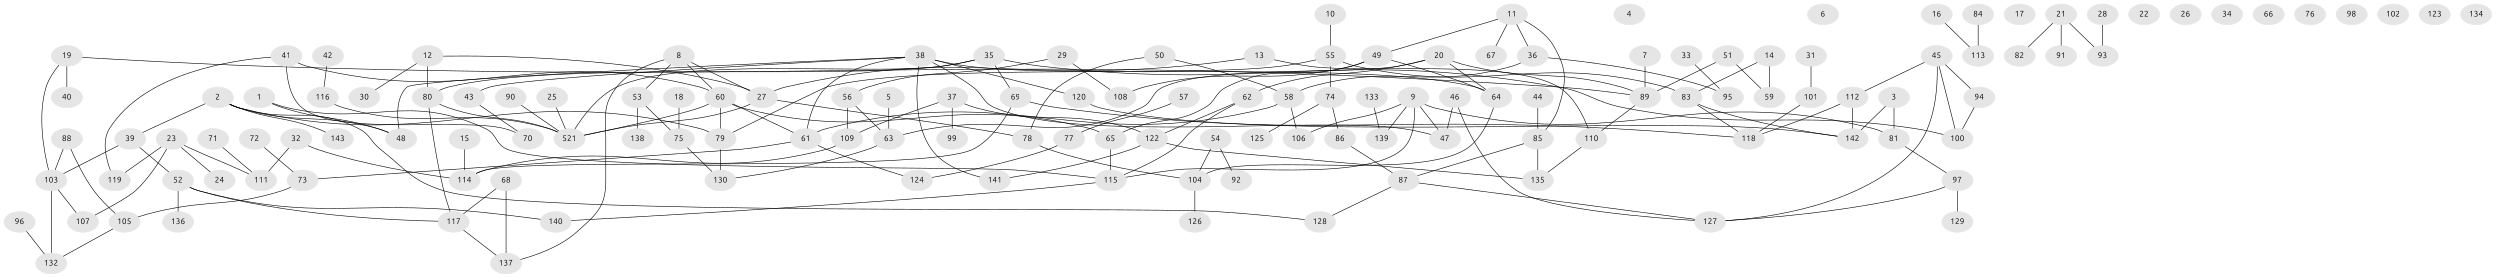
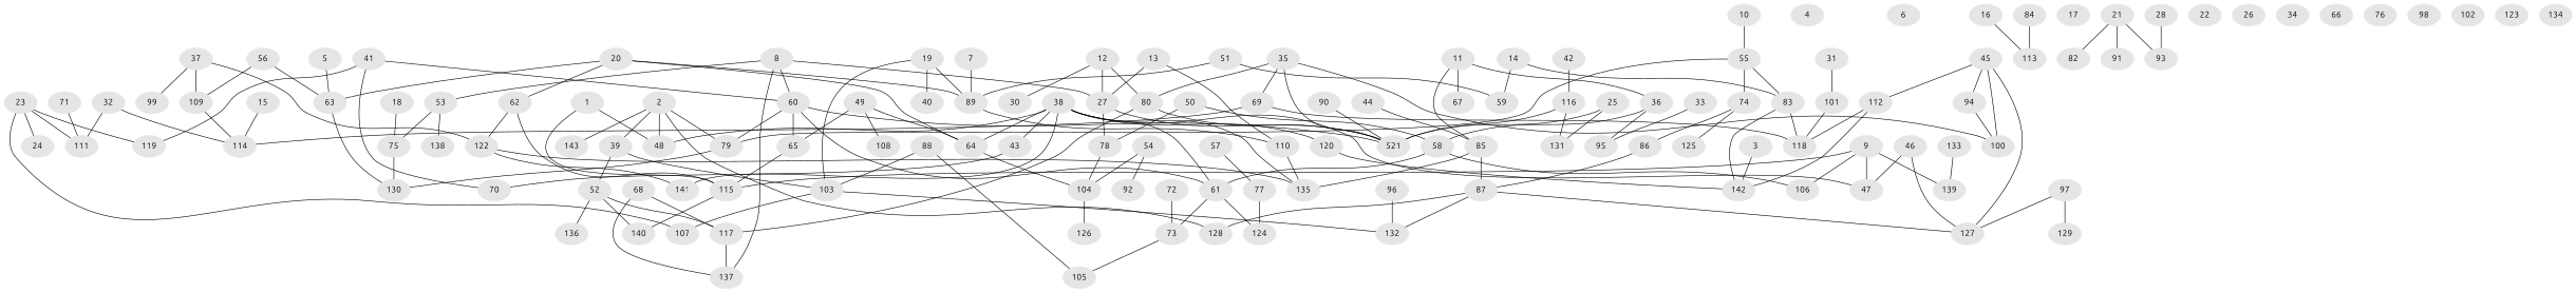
  graph {
    fontname=Ubuntu
    node [color=gray90 fontname=Ubuntu style=filled]
    edge [fontname=Ubuntu]
    1
    48
    115
    140
    2
    39
    79
    128
    143
    103
    52
    130
    3
-   81
    142
    97
    4
    5
    63
    6
    7
    89
    110
    8
    27
    53
    60
    137
    n29 [label=521]
    78
    75
    138
    61
    65
    9
    47
    106
    139
    10
    55
    83
    74
    11
    36
    49
    67
    85
    95
    58
    64
    108
    135
    87
    12
    30
    80
    117
    13
    14
    59
    118
    15
    114
    16
    113
    17
    18
    19
    40
    107
    132
    20
    62
    122
    104
    21
    82
    91
    93
    22
    23
    24
    111
    119
    25
+   131
    26
    28
-   29
    56
    109
    31
    101
    32
    33
    34
    35
    69
    100
    37
    99
    141
    38
    43
    120
    70
    73
    124
    136
    126
    41
    42
    116
    44
    45
    94
    112
    127
    46
    50
    51
    54
    92
    86
    125
    57
    77
    105
    66
    68
    71
    72
    76
    129
    84
    88
    90
    96
    98
    102
    123
    133
    134
    1 -- 48
    1 -- 115
    115 -- 140
    2 -- 48
    2 -- 39
    2 -- 79
    2 -- 128
    2 -- 143
    39 -- 103
    39 -- 52
    79 -- 130
    103 -- 107
    103 -- 132
    52 -- 140
    52 -- 117
    52 -- 136
-   3 -- 81
    3 -- 142
-   81 -- 97
    97 -- 127
    97 -- 129
    5 -- 63
    63 -- 130
    7 -- 89
    89 -- 110
    110 -- 135
    8 -- 27
    8 -- 53
    8 -- 60
    8 -- 137
    27 -- n29
    27 -- 78
    53 -- 75
    53 -- 138
    60 -- 79
    60 -- n29
    60 -- 61
    60 -- 65
    78 -- 104
    75 -- 130
    61 -- 73
    61 -- 124
    65 -- 115
    9 -- 115
-   9 -- 81
    9 -- 47
    9 -- 106
    9 -- 139
    10 -- 55
    55 -- 79
    55 -- 83
    55 -- 74
    83 -- 142
    83 -- 118
    74 -- 86
    74 -- 125
    11 -- 36
-   11 -- 49
    11 -- 67
    11 -- 85
    36 -- 95
    36 -- 58
    49 -- 65
    49 -- 64
    49 -- 108
    85 -- 135
    85 -- 87
    58 -- 61
    58 -- 106
    64 -- 104
    87 -- 128
-   105 -- 132
+   87 -- 132
    87 -- 127
    12 -- 27
    12 -- 30
    12 -- 80
    80 -- n29
    80 -- 117
    117 -- 137
    13 -- 110
    13 -- 27
    14 -- 83
    14 -- 59
    15 -- 114
    16 -- 113
    18 -- 75
    19 -- 103
    19 -- 89
    19 -- 40
    20 -- 63
    20 -- 89
    20 -- 64
    20 -- 62
    62 -- 115
    62 -- 122
    122 -- 135
    122 -- 141
    104 -- 126
    21 -- 82
    21 -- 91
    21 -- 93
    23 -- 107
    23 -- 24
    23 -- 111
    23 -- 119
    25 -- n29
+   25 -- 131
    28 -- 93
-   29 -- 108
-   29 -- 56
    56 -- 63
    56 -- 109
    109 -- 114
    31 -- 101
    101 -- 118
    32 -- 114
    32 -- 111
    33 -- 95
    35 -- n29
    35 -- 80
    35 -- 69
    35 -- 100
    69 -- 118
    69 -- 114
    37 -- 122
    37 -- 109
    37 -- 99
    38 -- 48
    38 -- 61
    38 -- 47
    38 -- 64
+   38 -- 135
    38 -- 141
    38 -- 43
    38 -- 120
    43 -- 70
    120 -- 142
    73 -- 105
    41 -- 60
    41 -- 119
    41 -- 70
    42 -- 116
    116 -- n29
+   116 -- 131
    44 -- 85
    45 -- 100
    45 -- 94
    45 -- 112
    45 -- 127
    94 -- 100
    112 -- 142
    112 -- 118
    46 -- 47
    46 -- 127
    50 -- 78
    50 -- 58
    51 -- 89
    51 -- 59
    54 -- 104
    54 -- 92
    86 -- 87
    57 -- 77
    77 -- 124
    68 -- 137
    68 -- 117
    71 -- 111
    72 -- 73
    84 -- 113
    88 -- 103
    88 -- 105
    90 -- n29
    96 -- 132
    133 -- 139
  }
